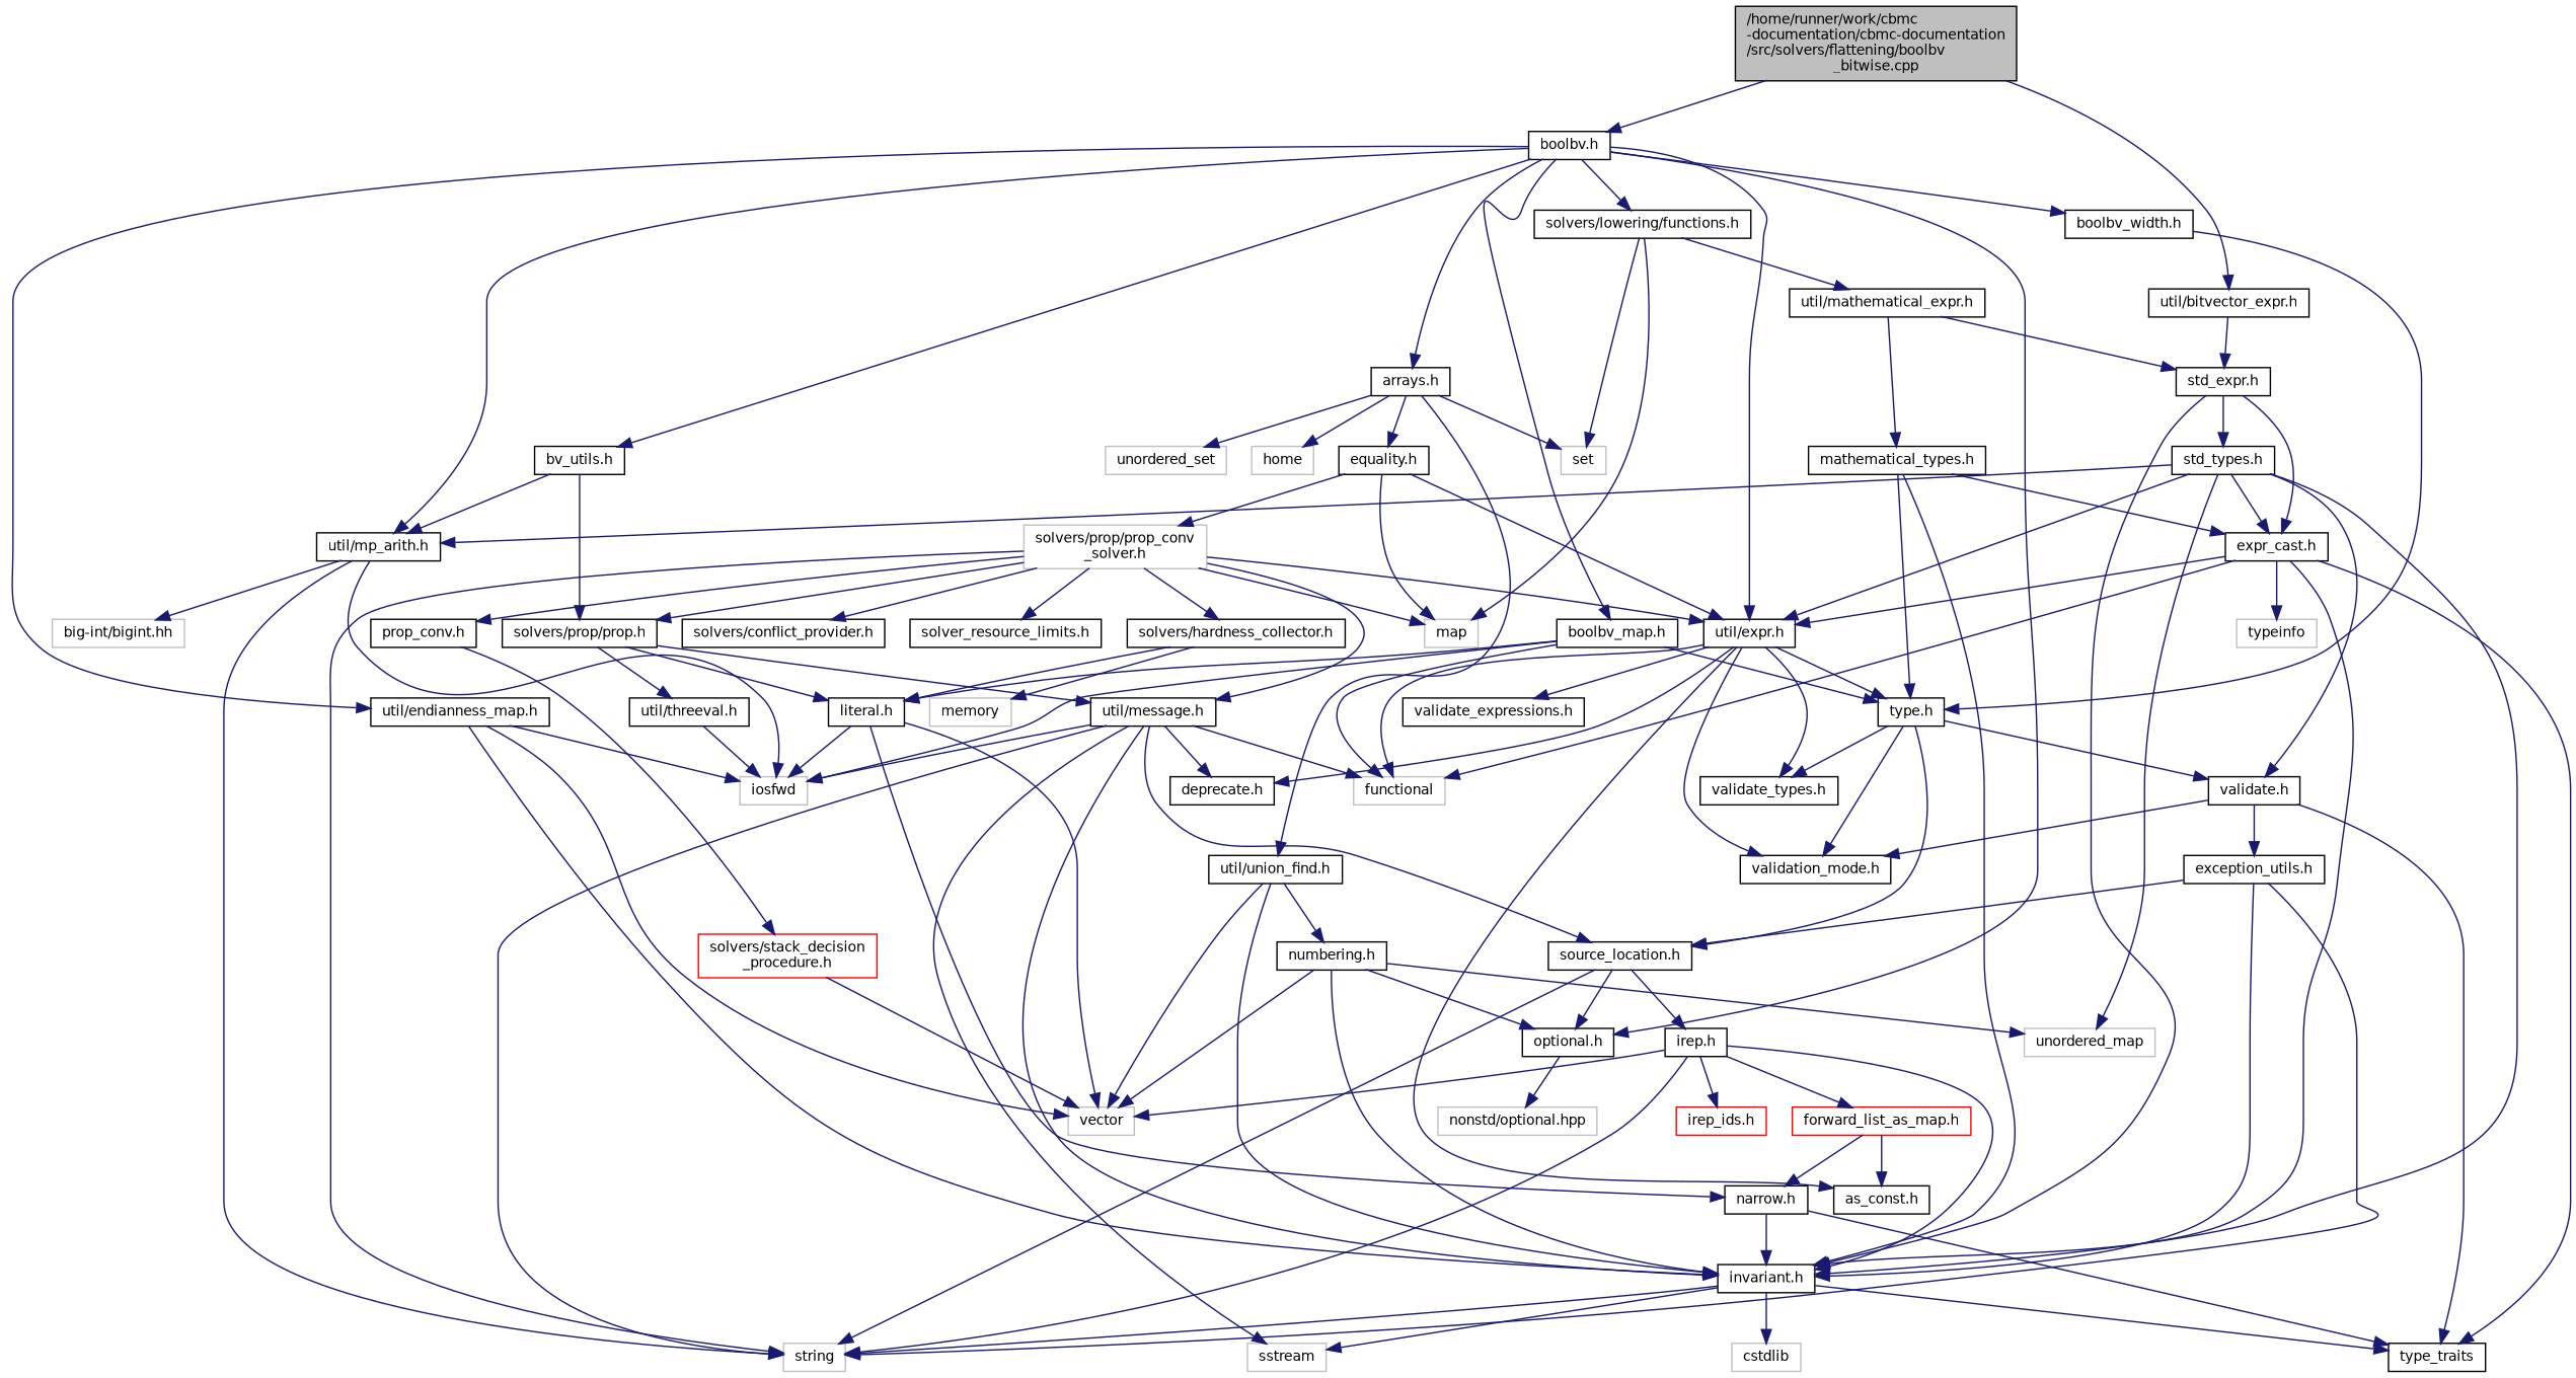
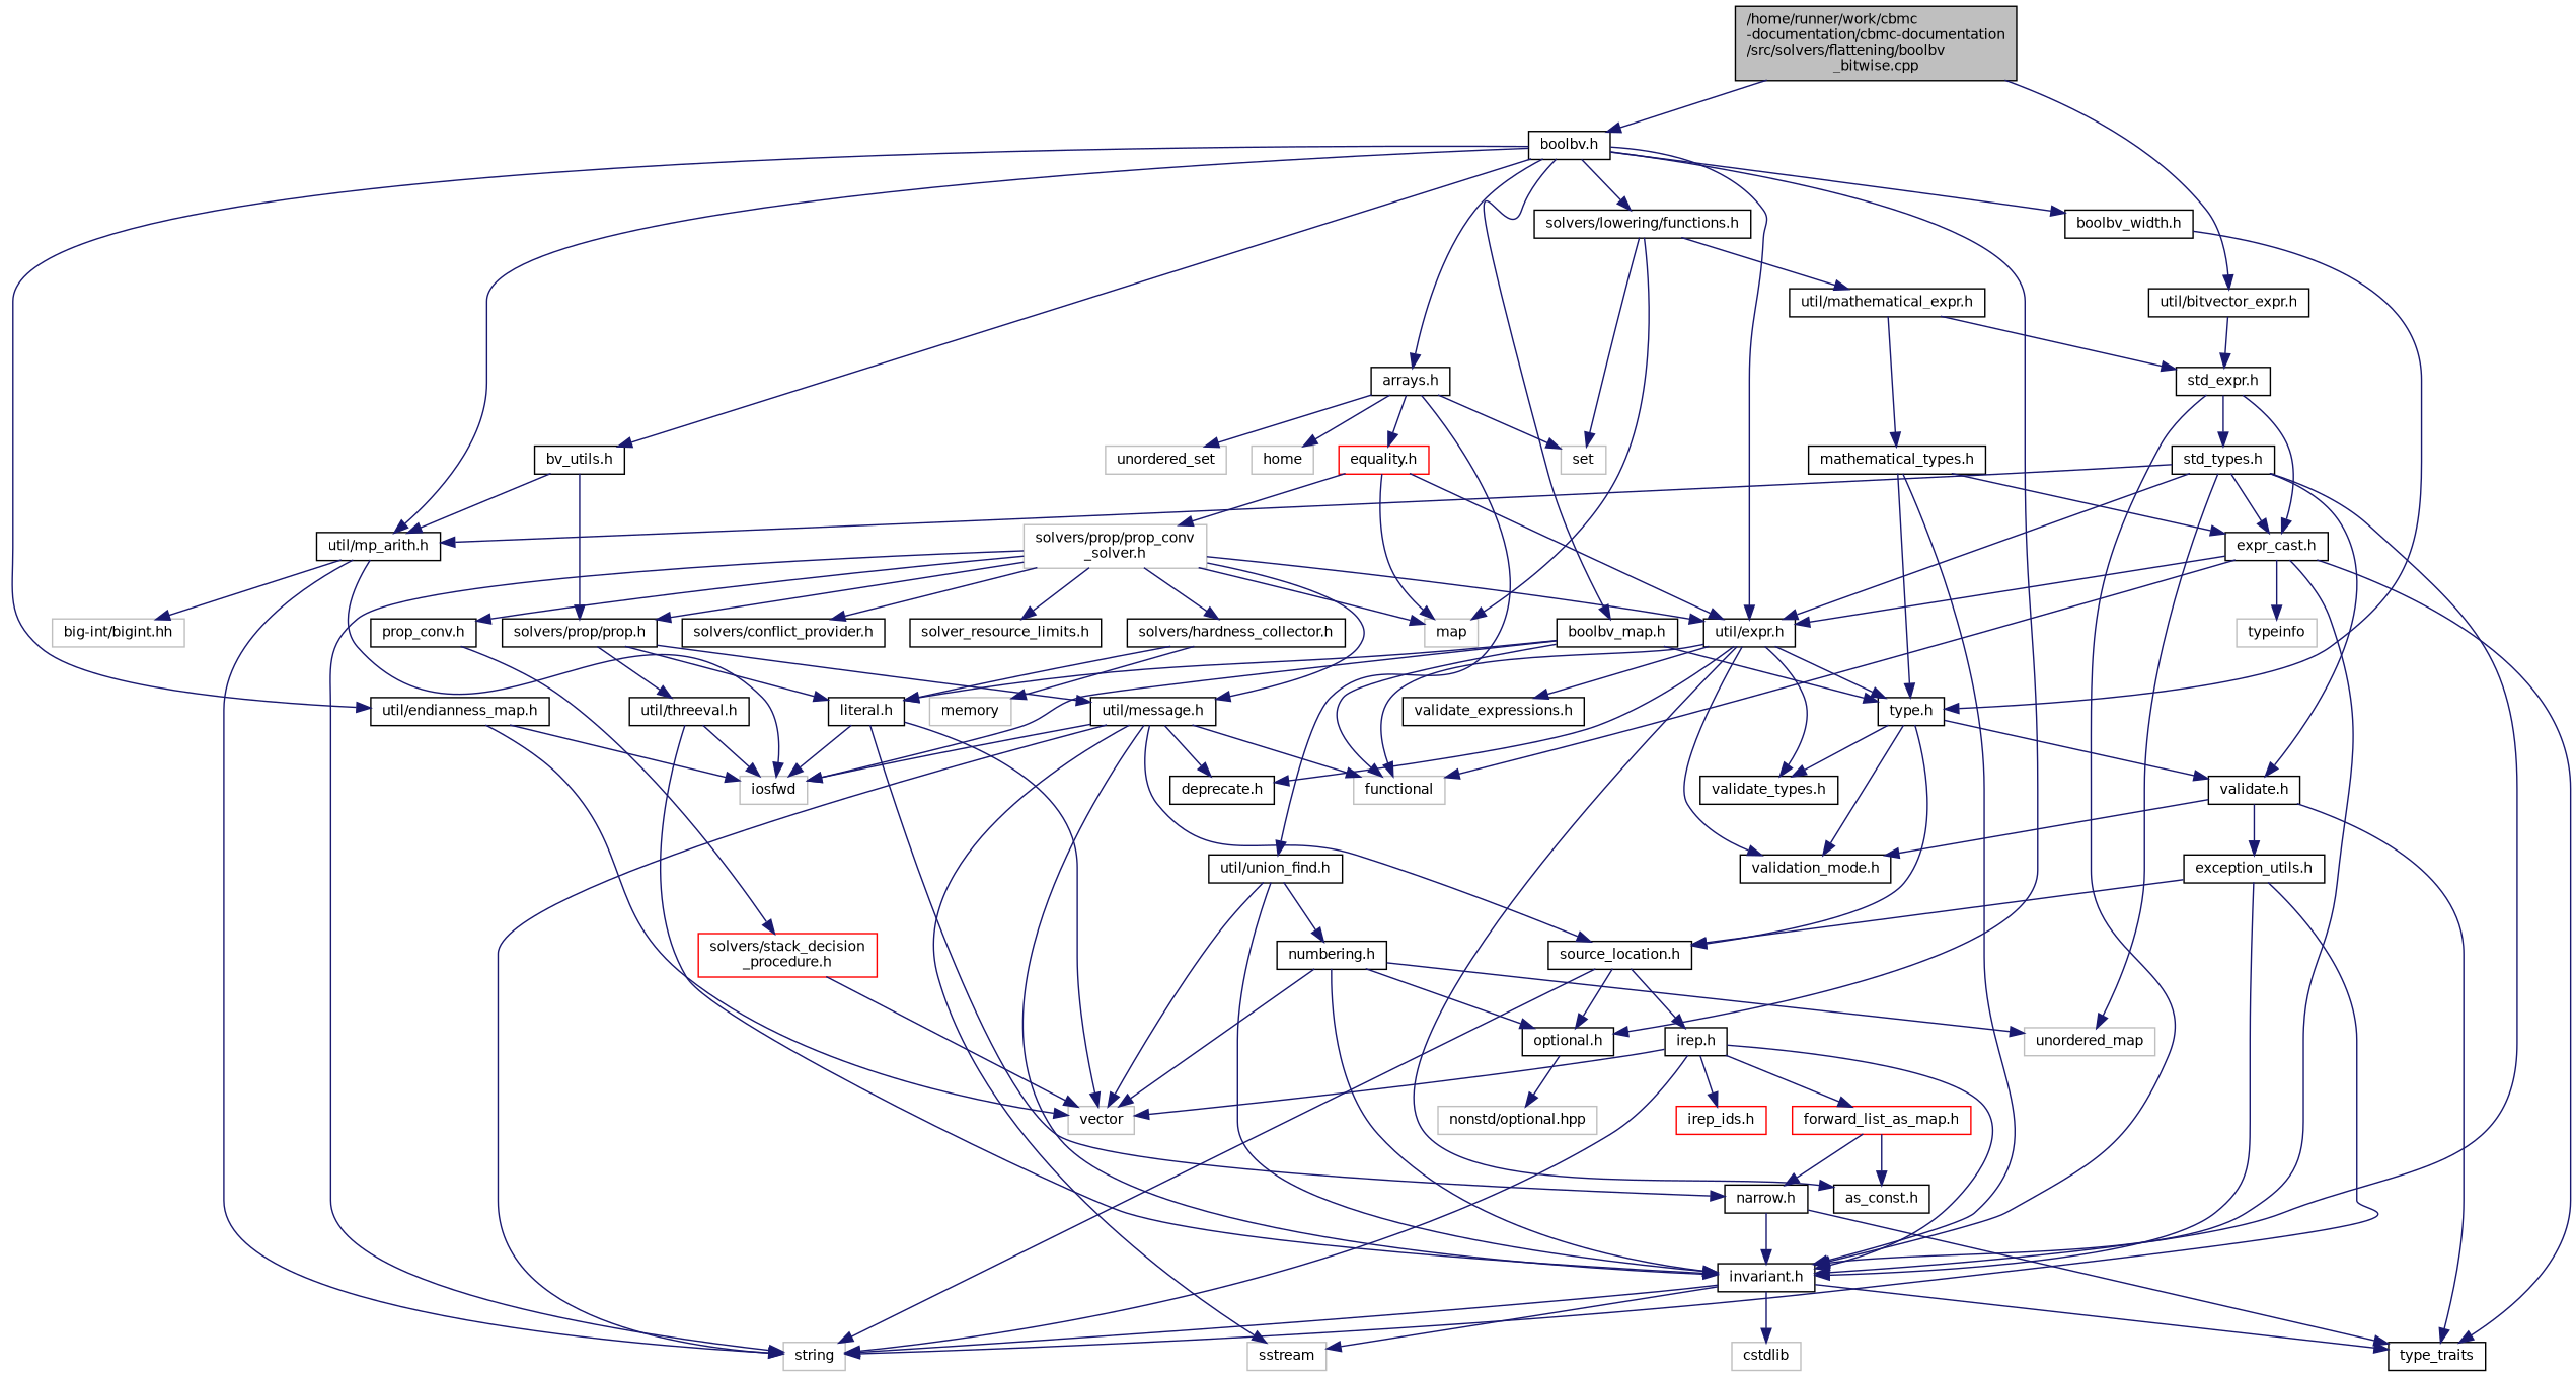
  digraph {
    node [color=black fontname=Helvetica fontsize=10 shape=record]
    edge [color=midnightblue fontname=Helvetica fontsize=10 labelfontname=Helvetica labelfontsize=10 style=solid]
    n1 [fillcolor=grey75 fontcolor=black height=0.2 label="/home/runner/work/cbmc\l-documentation/cbmc-documentation\l/src/solvers/flattening/boolbv\l_bitwise.cpp" style=filled width=0.4]
    n2 [height=0.2 label="boolbv.h" width=0.4]
    n3 [height=0.2 label="util/bitvector_expr.h" width=0.4]
    n4 [height=0.2 label="util/endianness_map.h" width=0.4]
    n5 [height=0.2 label="util/expr.h" width=0.4]
    n6 [height=0.2 label="optional.h" width=0.4]
    n7 [height=0.2 label="util/mp_arith.h" width=0.4]
    n8 [height=0.2 label="solvers/lowering/functions.h" width=0.4]
    n9 [height=0.2 label="bv_utils.h" width=0.4]
    n10 [height=0.2 label="boolbv_width.h" width=0.4]
    n11 [height=0.2 label="boolbv_map.h" width=0.4]
    n12 [height=0.2 label="arrays.h" width=0.4]
    n13 [height=0.2 label="std_expr.h" width=0.4]
    n14 [color=grey75 height=0.2 label=iosfwd width=0.4]
    n15 [color=grey75 height=0.2 label=vector width=0.4]
    n16 [height=0.2 label="invariant.h" width=0.4]
    n17 [height=0.2 label="as_const.h" width=0.4]
    n18 [height=0.2 label="deprecate.h" width=0.4]
    n19 [height=0.2 label="type.h" width=0.4]
    n20 [height=0.2 label="validation_mode.h" width=0.4]
    n21 [height=0.2 label="validate_types.h" width=0.4]
    n22 [height=0.2 label="validate_expressions.h" width=0.4]
    n23 [color=grey75 height=0.2 label=functional width=0.4]
    n24 [color=grey75 height=0.2 label="nonstd/optional.hpp" width=0.4]
    n25 [color=grey75 height=0.2 label=string width=0.4]
    n26 [color=grey75 height=0.2 label="big-int/bigint.hh" width=0.4]
    n27 [color=grey75 height=0.2 label=map width=0.4]
    n28 [color=grey75 height=0.2 label=set width=0.4]
    n29 [height=0.2 label="util/mathematical_expr.h" width=0.4]
    n30 [height=0.2 label="solvers/prop/prop.h" width=0.4]
    n31 [height=0.2 label="literal.h" width=0.4]
    n32 [color=grey75 height=0.2 label=home width=0.4]
    n33 [color=grey75 height=0.2 label=unordered_set width=0.4]
    n34 [height=0.2 label="util/union_find.h" width=0.4]
-   n35 [height=0.2 label="equality.h" width=0.4]
+   n35 [color=red height=0.2 label="equality.h" width=0.4]
    n36 [color=grey75 height=0.2 label=cstdlib width=0.4]
    n37 [color=grey75 height=0.2 label=sstream width=0.4]
    n38 [height=0.2 label=type_traits width=0.4]
    n39 [height=0.2 label="source_location.h" width=0.4]
    n40 [height=0.2 label="validate.h" width=0.4]
    n41 [height=0.2 label="irep.h" width=0.4]
    n42 [height=0.2 label="exception_utils.h" width=0.4]
    n43 [color=red height=0.2 label="irep_ids.h" width=0.4]
    n44 [color=red height=0.2 label="forward_list_as_map.h" width=0.4]
    n45 [height=0.2 label="narrow.h" width=0.4]
    n46 [height=0.2 label="mathematical_types.h" width=0.4]
    n47 [height=0.2 label="expr_cast.h" width=0.4]
    n48 [height=0.2 label="std_types.h" width=0.4]
    n49 [color=grey75 height=0.2 label=typeinfo width=0.4]
    n50 [color=grey75 height=0.2 label=unordered_map width=0.4]
    n51 [height=0.2 label="util/message.h" width=0.4]
    n52 [height=0.2 label="util/threeval.h" width=0.4]
    n53 [height=0.2 label="numbering.h" width=0.4]
    n54 [color=grey75 height=0.2 label="solvers/prop/prop_conv\l_solver.h" width=0.4]
    n55 [height=0.2 label="solvers/conflict_provider.h" width=0.4]
    n56 [height=0.2 label="solvers/hardness_collector.h" width=0.4]
    n57 [height=0.2 label="prop_conv.h" width=0.4]
    n58 [height=0.2 label="solver_resource_limits.h" width=0.4]
    n59 [color=grey75 height=0.2 label=memory width=0.4]
    n60 [color=red height=0.2 label="solvers/stack_decision\l_procedure.h" width=0.4]
    n1 -> n2
    n1 -> n3
    n2 -> n4
    n2 -> n5
    n2 -> n6
    n2 -> n7
    n2 -> n8
    n2 -> n9
    n2 -> n10
    n2 -> n11
    n2 -> n12
    n3 -> n13
    n4 -> n14
    n4 -> n15
-   n4 -> n16
+   n52 -> n16
    n5 -> n17
    n5 -> n18
    n5 -> n19
    n5 -> n20
    n5 -> n21
    n5 -> n22
    n5 -> n23
    n6 -> n24
    n7 -> n14
    n7 -> n25
    n7 -> n26
    n8 -> n27
    n8 -> n28
    n8 -> n29
    n9 -> n7
    n9 -> n30
    n10 -> n19
    n11 -> n14
    n11 -> n19
    n11 -> n23
    n11 -> n31
    n12 -> n28
    n12 -> n32
    n12 -> n33
    n12 -> n34
    n12 -> n35
    n13 -> n16
    n13 -> n47
    n13 -> n48
    n16 -> n25
    n16 -> n36
    n16 -> n37
    n16 -> n38
    n19 -> n20
    n19 -> n21
    n19 -> n39
    n19 -> n40
    n29 -> n13
    n29 -> n46
    n30 -> n31
    n30 -> n51
    n30 -> n52
    n31 -> n14
    n31 -> n15
    n31 -> n45
    n34 -> n15
    n34 -> n16
    n34 -> n53
    n35 -> n5
    n35 -> n27
    n35 -> n54
    n39 -> n6
    n39 -> n25
    n39 -> n41
    n40 -> n20
    n40 -> n38
    n40 -> n42
    n41 -> n15
    n41 -> n16
    n41 -> n25
    n41 -> n43
    n41 -> n44
    n42 -> n16
    n42 -> n25
    n42 -> n39
    n44 -> n17
    n44 -> n45
    n45 -> n16
    n45 -> n38
    n46 -> n16
    n46 -> n19
    n46 -> n47
    n47 -> n5
    n47 -> n16
    n47 -> n23
    n47 -> n38
    n47 -> n49
    n48 -> n5
    n48 -> n7
    n48 -> n16
    n48 -> n40
    n48 -> n47
    n48 -> n50
    n51 -> n14
    n51 -> n16
    n51 -> n18
    n51 -> n23
    n51 -> n25
    n51 -> n37
    n51 -> n39
    n52 -> n14
    n53 -> n6
    n53 -> n15
    n53 -> n16
    n53 -> n50
    n54 -> n5
    n54 -> n25
    n54 -> n27
    n54 -> n30
    n54 -> n51
    n54 -> n55
    n54 -> n56
    n54 -> n57
    n54 -> n58
    n56 -> n31
    n56 -> n59
    n57 -> n60
    n60 -> n15
  }
